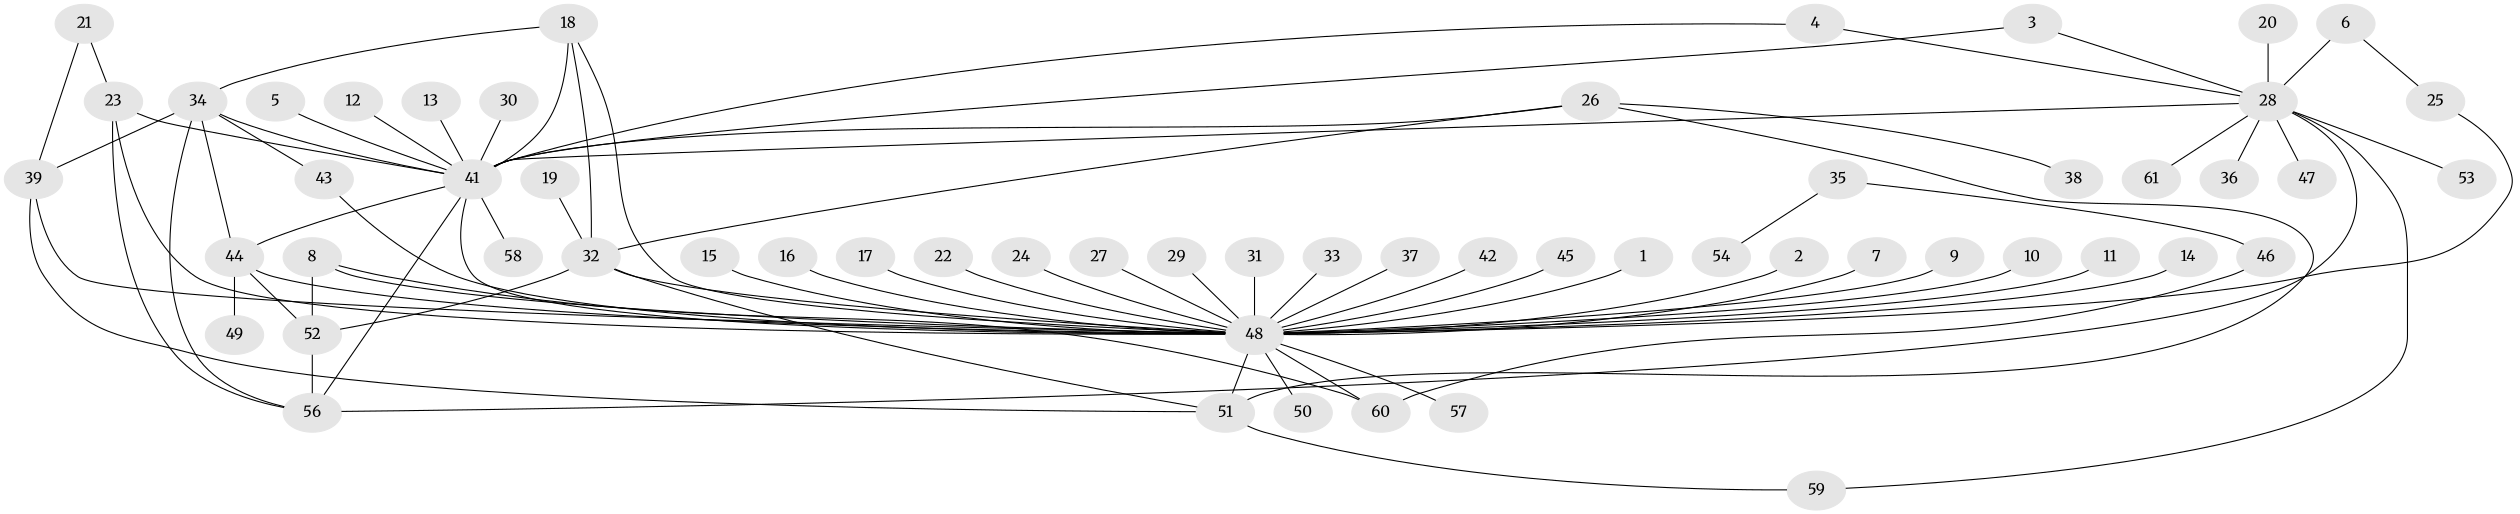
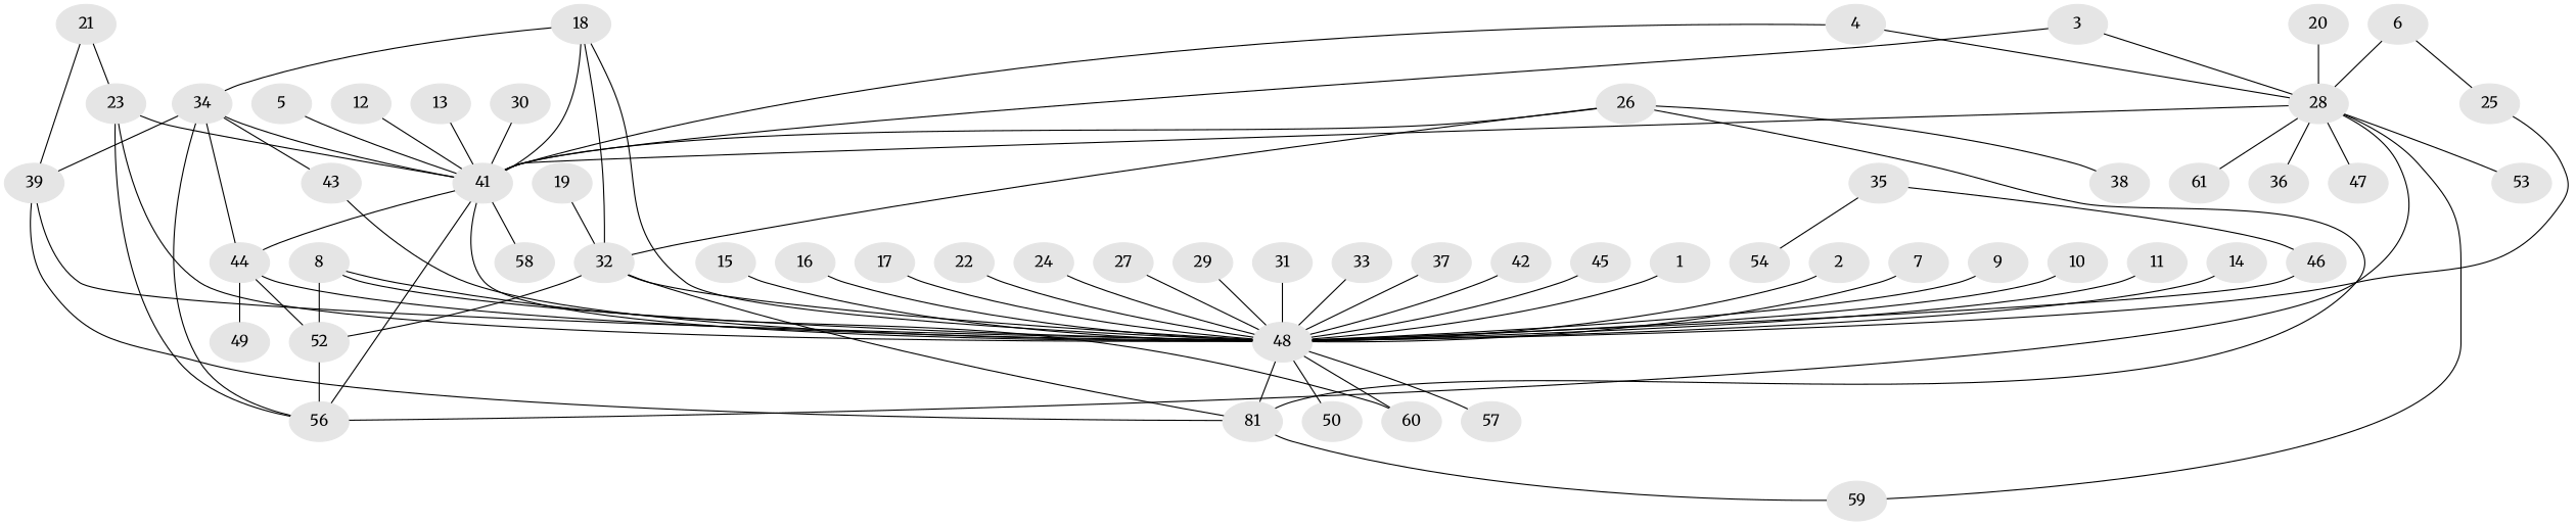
  graph {
    fontname=Merriweather
    node [color=gray90 fontname=Merriweather style=filled]
    edge [fontname=Merriweather weight=1.0]
    1
    48
    60
-   51
+   51 [label=81]
    50
    57
    2
    3
    28
    41
    56
    36
    47
    53
    59
    61
    44
    58
    4
    5
    6
    25
    7
    8
    52
    9
    10
    11
    12
    13
    14
    15
    16
    17
    18
    32
    34
    39
    43
    19
    20
    21
    23
    22
    24
    26
    38
    27
    29
    30
    31
    33
    49
    35
    46
    54
    37
    42
    45
    1 -- 48
    48 -- 60
    48 -- 51 [weight=2.0]
    48 -- 50
    48 -- 57
    51 -- 59
    2 -- 48
    3 -- 28
    3 -- 41
    28 -- 41
    28 -- 56
    28 -- 36
    28 -- 47
    28 -- 53
    28 -- 59
    28 -- 61
    41 -- 48
    41 -- 56
    41 -- 44
    41 -- 58
    44 -- 48
    44 -- 52
    44 -- 49
    4 -- 28
    4 -- 41
    5 -- 41
    6 -- 28
    6 -- 25
    25 -- 48
    7 -- 48
    8 -- 48
    8 -- 60
    8 -- 52 [weight=2.0]
    52 -- 56
    9 -- 48
    10 -- 48
    11 -- 48
    12 -- 41
    13 -- 41
    14 -- 48
    15 -- 48
    16 -- 48
    17 -- 48
    18 -- 48
    18 -- 41 [weight=2.0]
    18 -- 32
    18 -- 34
    32 -- 48
    32 -- 51
    32 -- 52
    34 -- 41
    34 -- 56
    34 -- 44
    34 -- 39
    34 -- 43
    39 -- 48
    39 -- 51
    43 -- 48
    19 -- 32
    20 -- 28
    21 -- 39
    21 -- 23
    23 -- 48
    23 -- 41
    23 -- 56
    22 -- 48
    24 -- 48
    26 -- 51
    26 -- 41
    26 -- 32
    26 -- 38
    27 -- 48
    29 -- 48
    30 -- 41 [weight=2.0]
    31 -- 48
    33 -- 48
    35 -- 46
    35 -- 54
-   46 -- 60 [weight=2.0]
+   46 -- 48 [weight=2.0]
    37 -- 48
    42 -- 48
    45 -- 48
  }
